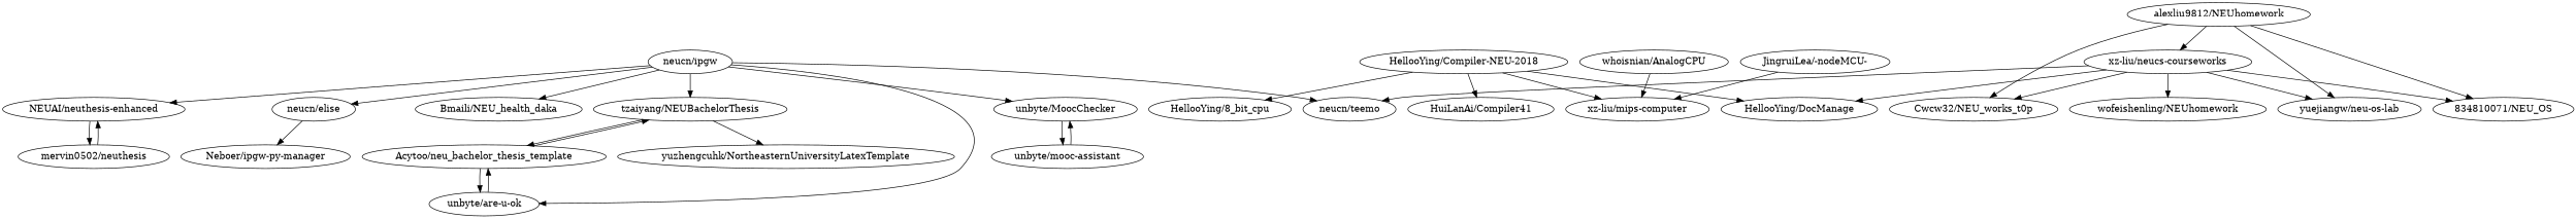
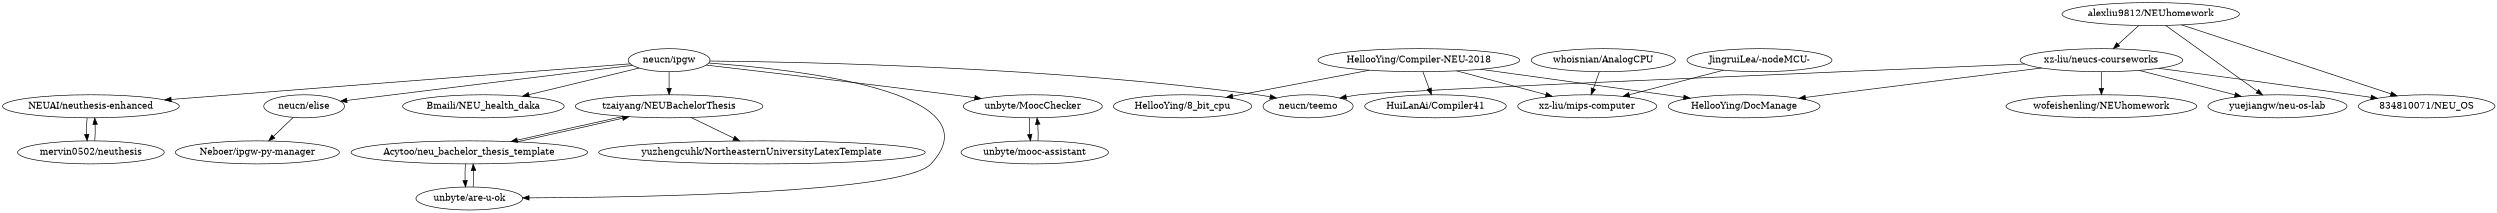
  digraph {
    "tzaiyang/NEUBachelorThesis" [l="0.939,45.746"]
    "Acytoo/neu_bachelor_thesis_template" [l="0.962,45.75"]
    "yuzhengcuhk/NortheasternUniversityLatexTemplate" [l="0.934,45.761"]
    "unbyte/are-u-ok" [l="0.96,45.735"]
    "unbyte/MoocChecker" [l="0.921,45.697"]
    "unbyte/mooc-assistant" [l="0.914,45.682"]
    "mervin0502/neuthesis" [l="0.986,45.699"]
    "NEUAI/neuthesis-enhanced" [l="0.968,45.707"]
    "HellooYing/Compiler-NEU-2018" [l="0.807,45.776"]
    "HellooYing/8_bit_cpu" [l="0.792,45.766"]
    "HellooYing/DocManage" [l="0.83,45.761"]
    "HuiLanAi/Compiler41" [l="0.788,45.781"]
    "xz-liu/mips-computer" [l="0.802,45.793"]
    "whoisnian/AnalogCPU" [l="0.786,45.802"]
    "JingruiLea/-nodeMCU-" [l="0.809,45.805"]
    "alexliu9812/NEUhomework" [l="0.844,45.731"]
    "xz-liu/neucs-courseworks" [l="0.854,45.742"]
-   "Cwcw32/NEU_works_t0p" [l="0.861,45.727"]
    "yuejiangw/neu-os-lab" [l="0.827,45.733"]
    "834810071/NEU_OS" [l="0.836,45.744"]
    "neucn/teemo" [l="0.894,45.731"]
    "wofeishenling/NEUhomework" [l="0.864,45.756"]
    "neucn/ipgw" [l="0.935,45.719"]
    "neucn/elise" [l="0.912,45.715"]
    "Bmaili/NEU_health_daka" [l="0.959,45.72"]
    "Neboer/ipgw-py-manager" [l="0.942,45.703"]
    "tzaiyang/NEUBachelorThesis" -> "Acytoo/neu_bachelor_thesis_template"
    "tzaiyang/NEUBachelorThesis" -> "yuzhengcuhk/NortheasternUniversityLatexTemplate"
    "Acytoo/neu_bachelor_thesis_template" -> "tzaiyang/NEUBachelorThesis"
    "Acytoo/neu_bachelor_thesis_template" -> "unbyte/are-u-ok"
    "unbyte/are-u-ok" -> "Acytoo/neu_bachelor_thesis_template"
    "unbyte/MoocChecker" -> "unbyte/mooc-assistant"
    "unbyte/mooc-assistant" -> "unbyte/MoocChecker"
    "mervin0502/neuthesis" -> "NEUAI/neuthesis-enhanced"
    "NEUAI/neuthesis-enhanced" -> "mervin0502/neuthesis"
    "HellooYing/Compiler-NEU-2018" -> "HellooYing/8_bit_cpu"
    "HellooYing/Compiler-NEU-2018" -> "HellooYing/DocManage"
    "HellooYing/Compiler-NEU-2018" -> "HuiLanAi/Compiler41"
    "HellooYing/Compiler-NEU-2018" -> "xz-liu/mips-computer"
    "whoisnian/AnalogCPU" -> "xz-liu/mips-computer"
    "JingruiLea/-nodeMCU-" -> "xz-liu/mips-computer"
    "alexliu9812/NEUhomework" -> "xz-liu/neucs-courseworks"
-   "alexliu9812/NEUhomework" -> "Cwcw32/NEU_works_t0p"
    "alexliu9812/NEUhomework" -> "yuejiangw/neu-os-lab"
    "alexliu9812/NEUhomework" -> "834810071/NEU_OS"
    "xz-liu/neucs-courseworks" -> "HellooYing/DocManage"
-   "xz-liu/neucs-courseworks" -> "Cwcw32/NEU_works_t0p"
    "xz-liu/neucs-courseworks" -> "yuejiangw/neu-os-lab"
    "xz-liu/neucs-courseworks" -> "834810071/NEU_OS"
    "xz-liu/neucs-courseworks" -> "neucn/teemo"
    "xz-liu/neucs-courseworks" -> "wofeishenling/NEUhomework"
    "neucn/ipgw" -> "tzaiyang/NEUBachelorThesis"
    "neucn/ipgw" -> "unbyte/are-u-ok"
    "neucn/ipgw" -> "unbyte/MoocChecker"
    "neucn/ipgw" -> "NEUAI/neuthesis-enhanced"
    "neucn/ipgw" -> "neucn/teemo"
    "neucn/ipgw" -> "neucn/elise"
    "neucn/ipgw" -> "Bmaili/NEU_health_daka"
    "neucn/elise" -> "Neboer/ipgw-py-manager"
  }
